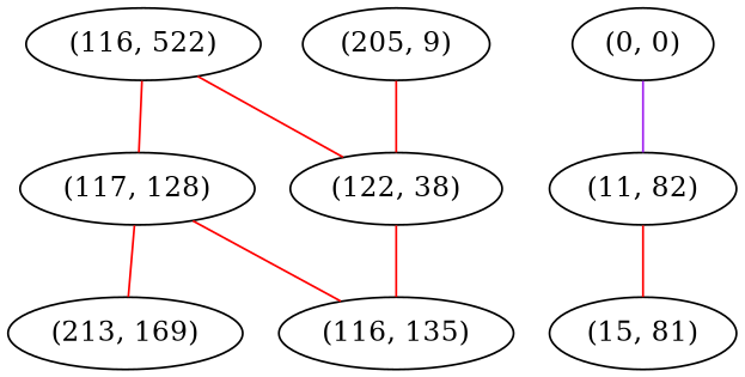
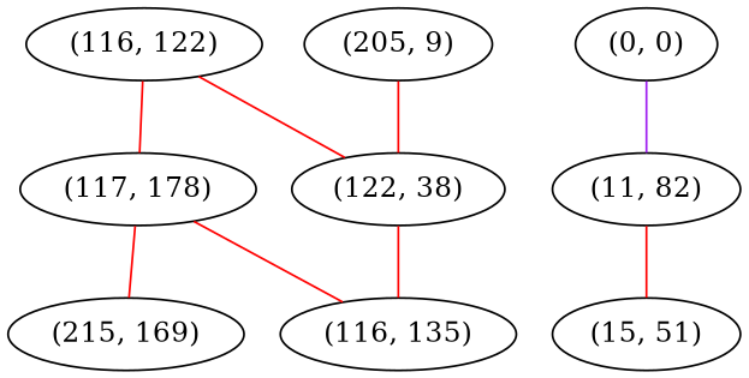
  graph {
    edge [color=red weight=1]
-   "(116, 122)" [label="(116, 522)"]
-   "(117, 128)"
+   "(116, 122)"
+   "(117, 128)" [label="(117, 178)"]
    "(122, 38)"
-   "(215, 169)" [label="(213, 169)"]
+   "(215, 169)"
    "(116, 135)"
    "(0, 0)"
    "(11, 82)"
    "(205, 9)"
-   "(15, 81)"
+   "(15, 81)" [label="(15, 51)"]
    "(116, 122)" -- "(117, 128)"
    "(116, 122)" -- "(122, 38)"
    "(117, 128)" -- "(215, 169)"
    "(117, 128)" -- "(116, 135)"
    "(122, 38)" -- "(116, 135)"
    "(0, 0)" -- "(11, 82)" [color=purple weight=4]
    "(11, 82)" -- "(15, 81)"
    "(205, 9)" -- "(122, 38)"
  }
